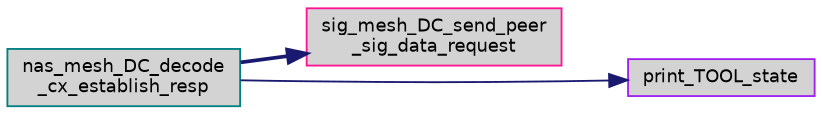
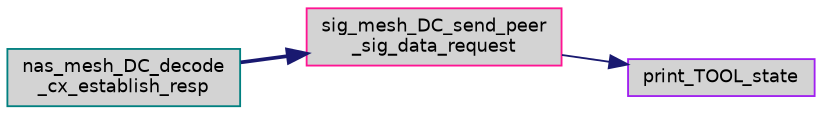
  digraph {
    rankdir=LR
    node [fillcolor=lightgrey fontname=Helvetica fontsize=10 shape=record style=filled]
    edge [arrowhead=normal color=midnightblue fontname=Helvetica fontsize=10 labelfontname=Helvetica labelfontsize=10]
    n1 [color=teal fontcolor=black height=0.2 label="nas_mesh_DC_decode\l_cx_establish_resp" width=0.4]
    n2 [color=deeppink height=0.2 label="sig_mesh_DC_send_peer\l_sig_data_request" width=0.4]
    n3 [color=purple height=0.2 label=print_TOOL_state width=0.4]
    n1 -> n2 [style=bold]
-   n1 -> n3 [style=solid]
+   n2 -> n3 [style=solid]
  }
